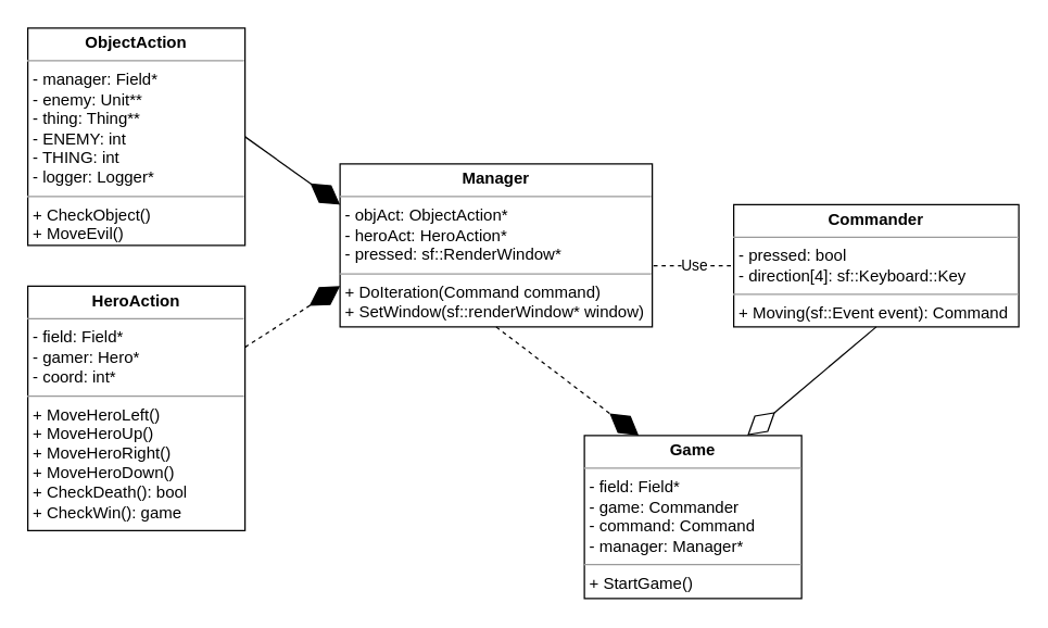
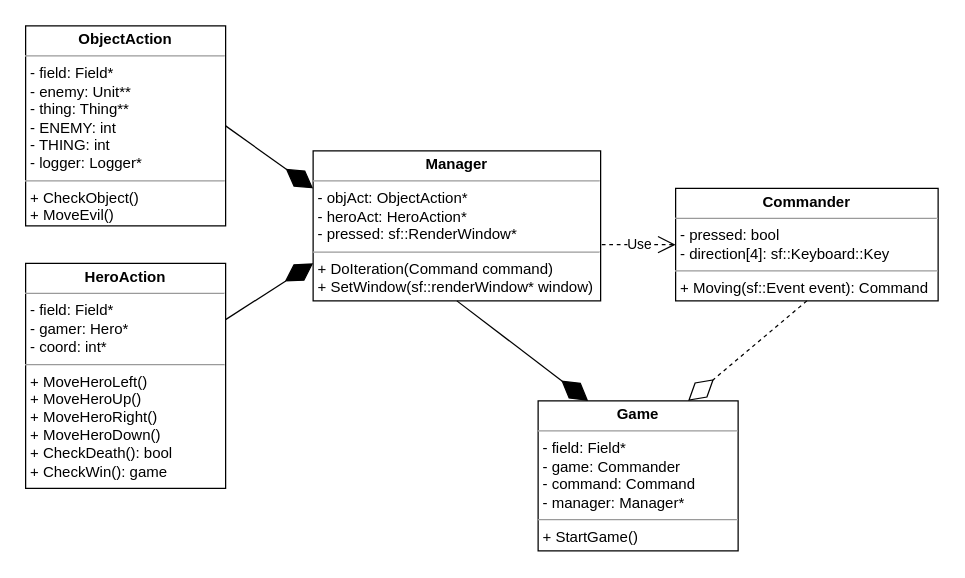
  <mxCell id="0" />
  <mxCell id="1" parent="0" />
  <mxCell id="2" value="&lt;p style=&quot;margin: 0px ; margin-top: 4px ; text-align: center&quot;&gt;&lt;b&gt;Commander&lt;/b&gt;&lt;/p&gt;&lt;hr size=&quot;1&quot;&gt;&lt;p style=&quot;margin: 0px ; margin-left: 4px&quot;&gt;- pressed: bool&lt;/p&gt;&lt;p style=&quot;margin: 0px ; margin-left: 4px&quot;&gt;- direction[4]: sf::Keyboard::Key&lt;/p&gt;&lt;hr size=&quot;1&quot;&gt;&lt;p style=&quot;margin: 0px ; margin-left: 4px&quot;&gt;+ Moving(sf::Event event): Command&lt;/p&gt;" style="verticalAlign=top;align=left;overflow=fill;fontSize=12;fontFamily=Helvetica;html=1;" vertex="1" parent="1"><mxGeometry x="540" y="150" width="210" height="90" as="geometry" /></mxCell>
  <mxCell id="3" value="&lt;p style=&quot;margin: 0px ; margin-top: 4px ; text-align: center&quot;&gt;&lt;b&gt;Manager&lt;/b&gt;&lt;/p&gt;&lt;hr size=&quot;1&quot;&gt;&lt;p style=&quot;margin: 0px ; margin-left: 4px&quot;&gt;- objAct: ObjectAction*&lt;/p&gt;&lt;p style=&quot;margin: 0px ; margin-left: 4px&quot;&gt;- heroAct: HeroAction*&lt;/p&gt;&lt;p style=&quot;margin: 0px ; margin-left: 4px&quot;&gt;- pressed: sf::RenderWindow*&lt;/p&gt;&lt;hr size=&quot;1&quot;&gt;&lt;p style=&quot;margin: 0px ; margin-left: 4px&quot;&gt;+ DoIteration(Command command)&lt;/p&gt;&lt;p style=&quot;margin: 0px ; margin-left: 4px&quot;&gt;+ SetWindow(sf::renderWindow* window)&lt;/p&gt;" style="verticalAlign=top;align=left;overflow=fill;fontSize=12;fontFamily=Helvetica;html=1;" vertex="1" parent="1"><mxGeometry x="250" y="120" width="230" height="120" as="geometry" /></mxCell>
  <mxCell id="4" value="&lt;p style=&quot;margin: 0px ; margin-top: 4px ; text-align: center&quot;&gt;&lt;b&gt;HeroAction&lt;/b&gt;&lt;/p&gt;&lt;hr size=&quot;1&quot;&gt;&lt;p style=&quot;margin: 0px ; margin-left: 4px&quot;&gt;- field: Field*&lt;/p&gt;&lt;p style=&quot;margin: 0px ; margin-left: 4px&quot;&gt;- gamer: Hero*&lt;/p&gt;&lt;p style=&quot;margin: 0px ; margin-left: 4px&quot;&gt;- coord: int*&lt;/p&gt;&lt;hr size=&quot;1&quot;&gt;&lt;p style=&quot;margin: 0px ; margin-left: 4px&quot;&gt;+ MoveHeroLeft()&lt;/p&gt;&lt;p style=&quot;margin: 0px ; margin-left: 4px&quot;&gt;+ MoveHeroUp()&lt;/p&gt;&lt;p style=&quot;margin: 0px ; margin-left: 4px&quot;&gt;+ MoveHeroRight()&lt;/p&gt;&lt;p style=&quot;margin: 0px ; margin-left: 4px&quot;&gt;+ MoveHeroDown()&lt;/p&gt;&lt;p style=&quot;margin: 0px ; margin-left: 4px&quot;&gt;+ CheckDeath(): bool&lt;/p&gt;&lt;p style=&quot;margin: 0px ; margin-left: 4px&quot;&gt;+ CheckWin(): game&lt;/p&gt;" style="verticalAlign=top;align=left;overflow=fill;fontSize=12;fontFamily=Helvetica;html=1;" vertex="1" parent="1"><mxGeometry x="20" y="210" width="160" height="180" as="geometry" /></mxCell>
- <mxCell id="5" value="&lt;p style=&quot;margin: 0px ; margin-top: 4px ; text-align: center&quot;&gt;&lt;b&gt;ObjectAction&lt;/b&gt;&lt;/p&gt;&lt;hr size=&quot;1&quot;&gt;&lt;p style=&quot;margin: 0px ; margin-left: 4px&quot;&gt;- manager: Field*&lt;/p&gt;&lt;p style=&quot;margin: 0px ; margin-left: 4px&quot;&gt;- enemy: Unit**&lt;/p&gt;&lt;p style=&quot;margin: 0px ; margin-left: 4px&quot;&gt;- thing: Thing**&lt;/p&gt;&lt;p style=&quot;margin: 0px ; margin-left: 4px&quot;&gt;- ENEMY: int&lt;/p&gt;&lt;p style=&quot;margin: 0px ; margin-left: 4px&quot;&gt;- THING: int&lt;/p&gt;&lt;p style=&quot;margin: 0px ; margin-left: 4px&quot;&gt;- logger: Logger*&lt;/p&gt;&lt;hr size=&quot;1&quot;&gt;&lt;p style=&quot;margin: 0px ; margin-left: 4px&quot;&gt;+ CheckObject()&lt;/p&gt;&lt;p style=&quot;margin: 0px ; margin-left: 4px&quot;&gt;+ MoveEvil()&lt;/p&gt;" style="verticalAlign=top;align=left;overflow=fill;fontSize=12;fontFamily=Helvetica;html=1;" vertex="1" parent="1"><mxGeometry x="20" y="20" width="160" height="160" as="geometry" /></mxCell>
+ <mxCell id="5" value="&lt;p style=&quot;margin: 0px ; margin-top: 4px ; text-align: center&quot;&gt;&lt;b&gt;ObjectAction&lt;/b&gt;&lt;/p&gt;&lt;hr size=&quot;1&quot;&gt;&lt;p style=&quot;margin: 0px ; margin-left: 4px&quot;&gt;- field: Field*&lt;/p&gt;&lt;p style=&quot;margin: 0px ; margin-left: 4px&quot;&gt;- enemy: Unit**&lt;/p&gt;&lt;p style=&quot;margin: 0px ; margin-left: 4px&quot;&gt;- thing: Thing**&lt;/p&gt;&lt;p style=&quot;margin: 0px ; margin-left: 4px&quot;&gt;- ENEMY: int&lt;/p&gt;&lt;p style=&quot;margin: 0px ; margin-left: 4px&quot;&gt;- THING: int&lt;/p&gt;&lt;p style=&quot;margin: 0px ; margin-left: 4px&quot;&gt;- logger: Logger*&lt;/p&gt;&lt;hr size=&quot;1&quot;&gt;&lt;p style=&quot;margin: 0px ; margin-left: 4px&quot;&gt;+ CheckObject()&lt;/p&gt;&lt;p style=&quot;margin: 0px ; margin-left: 4px&quot;&gt;+ MoveEvil()&lt;/p&gt;" style="verticalAlign=top;align=left;overflow=fill;fontSize=12;fontFamily=Helvetica;html=1;" vertex="1" parent="1"><mxGeometry x="20" y="20" width="160" height="160" as="geometry" /></mxCell>
  <mxCell id="6" value="&lt;p style=&quot;margin: 0px ; margin-top: 4px ; text-align: center&quot;&gt;&lt;b&gt;Game&lt;/b&gt;&lt;/p&gt;&lt;hr size=&quot;1&quot;&gt;&lt;p style=&quot;margin: 0px ; margin-left: 4px&quot;&gt;&lt;span&gt;- field: Field*&lt;/span&gt;&lt;br&gt;&lt;/p&gt;&lt;p style=&quot;margin: 0px ; margin-left: 4px&quot;&gt;&lt;span&gt;- game: Commander&lt;/span&gt;&lt;/p&gt;&lt;p style=&quot;margin: 0px ; margin-left: 4px&quot;&gt;&lt;span&gt;- command: Command&lt;/span&gt;&lt;/p&gt;&lt;p style=&quot;margin: 0px ; margin-left: 4px&quot;&gt;&lt;span&gt;- manager: Manager*&amp;nbsp;&lt;/span&gt;&lt;/p&gt;&lt;hr size=&quot;1&quot;&gt;&lt;p style=&quot;margin: 0px ; margin-left: 4px&quot;&gt;+ StartGame()&lt;/p&gt;" style="verticalAlign=top;align=left;overflow=fill;fontSize=12;fontFamily=Helvetica;html=1;" vertex="1" parent="1"><mxGeometry x="430" y="320" width="160" height="120" as="geometry" /></mxCell>
- <mxCell id="7" value="" style="endArrow=diamondThin;endFill=0;endSize=24;html=1;rounded=0;exitX=0.5;exitY=1;exitDx=0;exitDy=0;entryX=0.75;entryY=0;entryDx=0;entryDy=0;" edge="1" parent="1" source="2" target="6"><mxGeometry width="160" relative="1" as="geometry"><mxPoint x="280" y="240" as="sourcePoint" /><mxPoint x="660" y="280" as="targetPoint" /></mxGeometry></mxCell>
- <mxCell id="8" value="" style="endArrow=diamondThin;endFill=1;endSize=24;html=1;rounded=0;exitX=0.5;exitY=1;exitDx=0;exitDy=0;entryX=0.25;entryY=0;entryDx=0;entryDy=0;dashed=1;" edge="1" parent="1" source="3" target="6"><mxGeometry width="160" relative="1" as="geometry"><mxPoint x="330" y="290" as="sourcePoint" /><mxPoint x="490" y="290" as="targetPoint" /></mxGeometry></mxCell>
+ <mxCell id="7" value="" style="endArrow=diamondThin;endFill=0;endSize=24;html=1;rounded=0;exitX=0.5;exitY=1;exitDx=0;exitDy=0;entryX=0.75;entryY=0;entryDx=0;entryDy=0;dashed=1;" edge="1" parent="1" source="2" target="6"><mxGeometry width="160" relative="1" as="geometry"><mxPoint x="280" y="240" as="sourcePoint" /><mxPoint x="660" y="280" as="targetPoint" /></mxGeometry></mxCell>
+ <mxCell id="8" value="" style="endArrow=diamondThin;endFill=1;endSize=24;html=1;rounded=0;exitX=0.5;exitY=1;exitDx=0;exitDy=0;entryX=0.25;entryY=0;entryDx=0;entryDy=0;" edge="1" parent="1" source="3" target="6"><mxGeometry width="160" relative="1" as="geometry"><mxPoint x="330" y="290" as="sourcePoint" /><mxPoint x="490" y="290" as="targetPoint" /></mxGeometry></mxCell>
  <mxCell id="9" value="" style="endArrow=diamondThin;endFill=1;endSize=24;html=1;rounded=0;exitX=1;exitY=0.5;exitDx=0;exitDy=0;entryX=0;entryY=0.25;entryDx=0;entryDy=0;" edge="1" parent="1" source="5" target="3"><mxGeometry width="160" relative="1" as="geometry"><mxPoint x="375" y="250" as="sourcePoint" /><mxPoint x="480" y="330" as="targetPoint" /></mxGeometry></mxCell>
- <mxCell id="10" value="" style="endArrow=diamondThin;endFill=1;endSize=24;html=1;rounded=0;exitX=1;exitY=0.25;exitDx=0;exitDy=0;entryX=0;entryY=0.75;entryDx=0;entryDy=0;dashed=1;" edge="1" parent="1" source="4" target="3"><mxGeometry width="160" relative="1" as="geometry"><mxPoint x="190" y="110" as="sourcePoint" /><mxPoint x="260" y="160" as="targetPoint" /></mxGeometry></mxCell>
- <mxCell id="11" value="Use" style="endArrow=none;endSize=12;dashed=1;html=1;rounded=0;entryX=0;entryY=0.5;entryDx=0;entryDy=0;exitX=1.004;exitY=0.625;exitDx=0;exitDy=0;exitPerimeter=0;" edge="1" parent="1" source="3" target="2"><mxGeometry width="160" relative="1" as="geometry"><mxPoint x="520" y="100" as="sourcePoint" /><mxPoint x="680" y="100" as="targetPoint" /></mxGeometry></mxCell>
+ <mxCell id="10" value="" style="endArrow=diamondThin;endFill=1;endSize=24;html=1;rounded=0;exitX=1;exitY=0.25;exitDx=0;exitDy=0;entryX=0;entryY=0.75;entryDx=0;entryDy=0;" edge="1" parent="1" source="4" target="3"><mxGeometry width="160" relative="1" as="geometry"><mxPoint x="190" y="110" as="sourcePoint" /><mxPoint x="260" y="160" as="targetPoint" /></mxGeometry></mxCell>
+ <mxCell id="11" value="Use" style="endArrow=open;endSize=12;dashed=1;html=1;rounded=0;entryX=0;entryY=0.5;entryDx=0;entryDy=0;exitX=1.004;exitY=0.625;exitDx=0;exitDy=0;exitPerimeter=0;" edge="1" parent="1" source="3" target="2"><mxGeometry width="160" relative="1" as="geometry"><mxPoint x="520" y="100" as="sourcePoint" /><mxPoint x="680" y="100" as="targetPoint" /></mxGeometry></mxCell>
